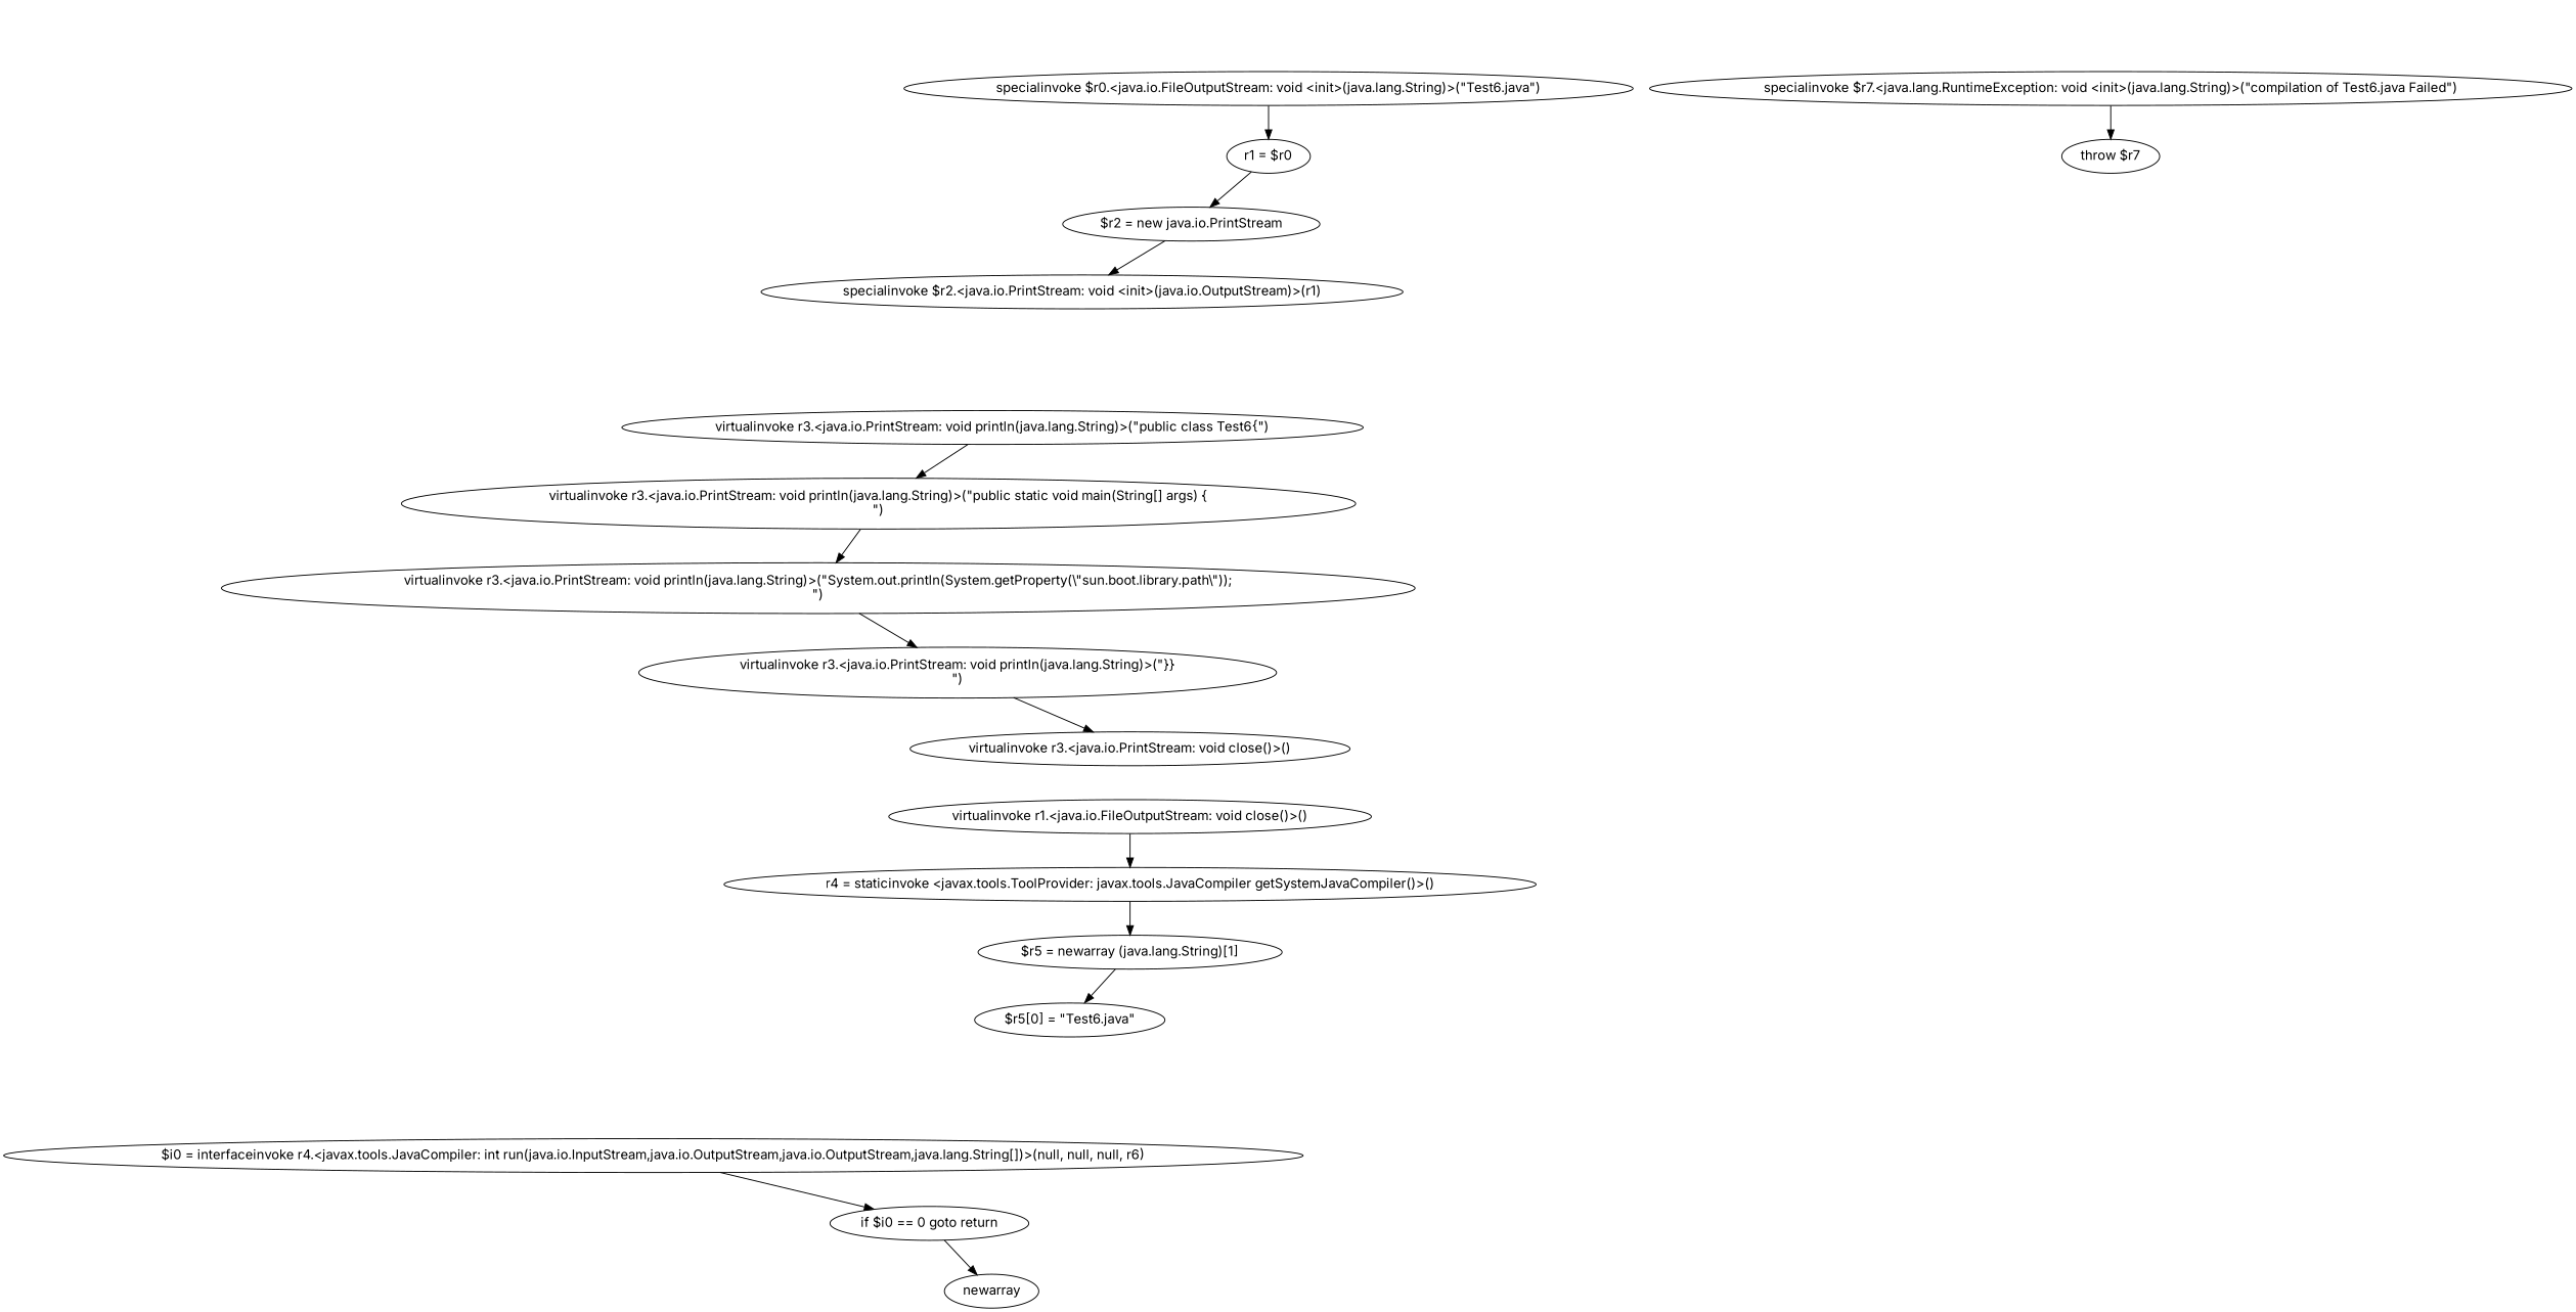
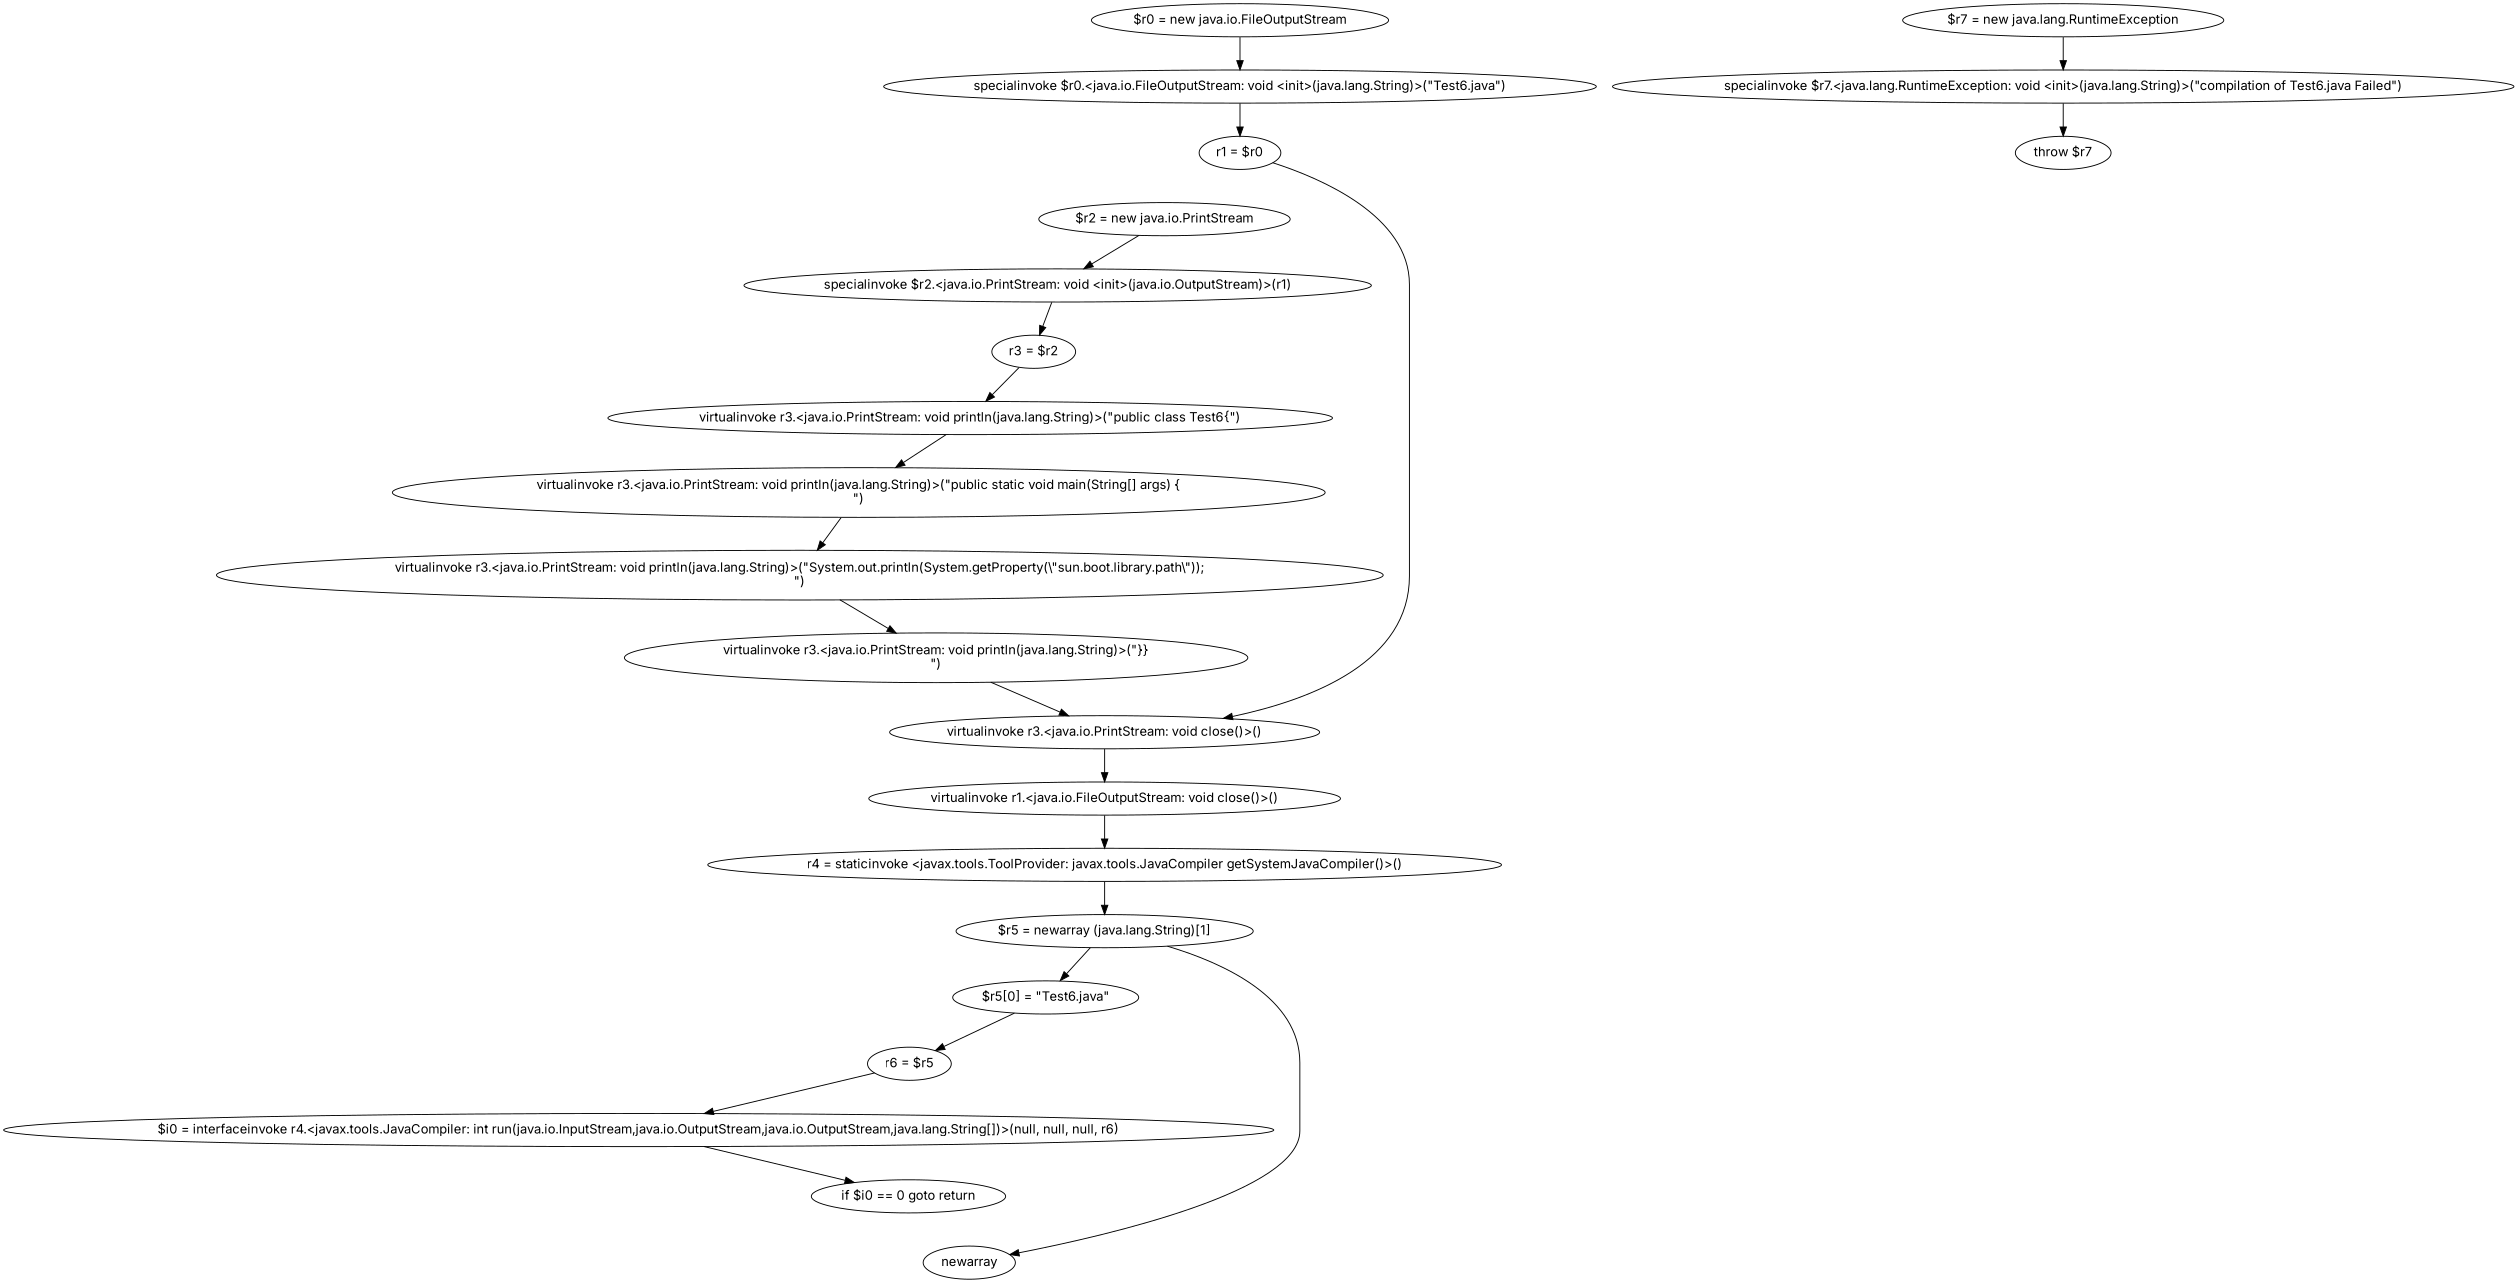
  digraph {
    fontname=Inter
    node [fontname=Inter]
    edge [fontname=Inter]
+   "$r0 = new java.io.FileOutputStream"
    "specialinvoke $r0.<java.io.FileOutputStream: void <init>(java.lang.String)>(\"Test6.java\")"
    "r1 = $r0"
    "$r2 = new java.io.PrintStream"
    "specialinvoke $r2.<java.io.PrintStream: void <init>(java.io.OutputStream)>(r1)"
+   "r3 = $r2"
    "virtualinvoke r3.<java.io.PrintStream: void println(java.lang.String)>(\"public class Test6{\")"
    "virtualinvoke r3.<java.io.PrintStream: void println(java.lang.String)>(\"public static void main(String[] args) {\n\")"
    "virtualinvoke r3.<java.io.PrintStream: void println(java.lang.String)>(\"System.out.println(System.getProperty(\\\"sun.boot.library.path\\\"));\n\")"
    "virtualinvoke r3.<java.io.PrintStream: void println(java.lang.String)>(\"}}\n\")"
    "virtualinvoke r3.<java.io.PrintStream: void close()>()"
    "virtualinvoke r1.<java.io.FileOutputStream: void close()>()"
    "r4 = staticinvoke <javax.tools.ToolProvider: javax.tools.JavaCompiler getSystemJavaCompiler()>()"
    "$r5 = newarray (java.lang.String)[1]"
    "$r5[0] = \"Test6.java\""
+   "r6 = $r5"
    "$i0 = interfaceinvoke r4.<javax.tools.JavaCompiler: int run(java.io.InputStream,java.io.OutputStream,java.io.OutputStream,java.lang.String[])>(null, null, null, r6)"
    "if $i0 == 0 goto return"
    n19 [label=newarray]
+   "$r7 = new java.lang.RuntimeException"
    "specialinvoke $r7.<java.lang.RuntimeException: void <init>(java.lang.String)>(\"compilation of Test6.java Failed\")"
    "throw $r7"
+   "$r0 = new java.io.FileOutputStream" -> "specialinvoke $r0.<java.io.FileOutputStream: void <init>(java.lang.String)>(\"Test6.java\")"
    "specialinvoke $r0.<java.io.FileOutputStream: void <init>(java.lang.String)>(\"Test6.java\")" -> "r1 = $r0"
-   "r1 = $r0" -> "$r2 = new java.io.PrintStream"
+   "r1 = $r0" -> "virtualinvoke r3.<java.io.PrintStream: void close()>()"
    "$r2 = new java.io.PrintStream" -> "specialinvoke $r2.<java.io.PrintStream: void <init>(java.io.OutputStream)>(r1)"
+   "specialinvoke $r2.<java.io.PrintStream: void <init>(java.io.OutputStream)>(r1)" -> "r3 = $r2"
+   "r3 = $r2" -> "virtualinvoke r3.<java.io.PrintStream: void println(java.lang.String)>(\"public class Test6{\")"
    "virtualinvoke r3.<java.io.PrintStream: void println(java.lang.String)>(\"public class Test6{\")" -> "virtualinvoke r3.<java.io.PrintStream: void println(java.lang.String)>(\"public static void main(String[] args) {\n\")"
    "virtualinvoke r3.<java.io.PrintStream: void println(java.lang.String)>(\"public static void main(String[] args) {\n\")" -> "virtualinvoke r3.<java.io.PrintStream: void println(java.lang.String)>(\"System.out.println(System.getProperty(\\\"sun.boot.library.path\\\"));\n\")"
    "virtualinvoke r3.<java.io.PrintStream: void println(java.lang.String)>(\"System.out.println(System.getProperty(\\\"sun.boot.library.path\\\"));\n\")" -> "virtualinvoke r3.<java.io.PrintStream: void println(java.lang.String)>(\"}}\n\")"
    "virtualinvoke r3.<java.io.PrintStream: void println(java.lang.String)>(\"}}\n\")" -> "virtualinvoke r3.<java.io.PrintStream: void close()>()"
+   "virtualinvoke r3.<java.io.PrintStream: void close()>()" -> "virtualinvoke r1.<java.io.FileOutputStream: void close()>()"
    "virtualinvoke r1.<java.io.FileOutputStream: void close()>()" -> "r4 = staticinvoke <javax.tools.ToolProvider: javax.tools.JavaCompiler getSystemJavaCompiler()>()"
    "r4 = staticinvoke <javax.tools.ToolProvider: javax.tools.JavaCompiler getSystemJavaCompiler()>()" -> "$r5 = newarray (java.lang.String)[1]"
    "$r5 = newarray (java.lang.String)[1]" -> "$r5[0] = \"Test6.java\""
+   "$r5[0] = \"Test6.java\"" -> "r6 = $r5"
+   "r6 = $r5" -> "$i0 = interfaceinvoke r4.<javax.tools.JavaCompiler: int run(java.io.InputStream,java.io.OutputStream,java.io.OutputStream,java.lang.String[])>(null, null, null, r6)"
    "$i0 = interfaceinvoke r4.<javax.tools.JavaCompiler: int run(java.io.InputStream,java.io.OutputStream,java.io.OutputStream,java.lang.String[])>(null, null, null, r6)" -> "if $i0 == 0 goto return"
-   "if $i0 == 0 goto return" -> n19
+   "$r5 = newarray (java.lang.String)[1]" -> n19
+   "$r7 = new java.lang.RuntimeException" -> "specialinvoke $r7.<java.lang.RuntimeException: void <init>(java.lang.String)>(\"compilation of Test6.java Failed\")"
    "specialinvoke $r7.<java.lang.RuntimeException: void <init>(java.lang.String)>(\"compilation of Test6.java Failed\")" -> "throw $r7"
  }
